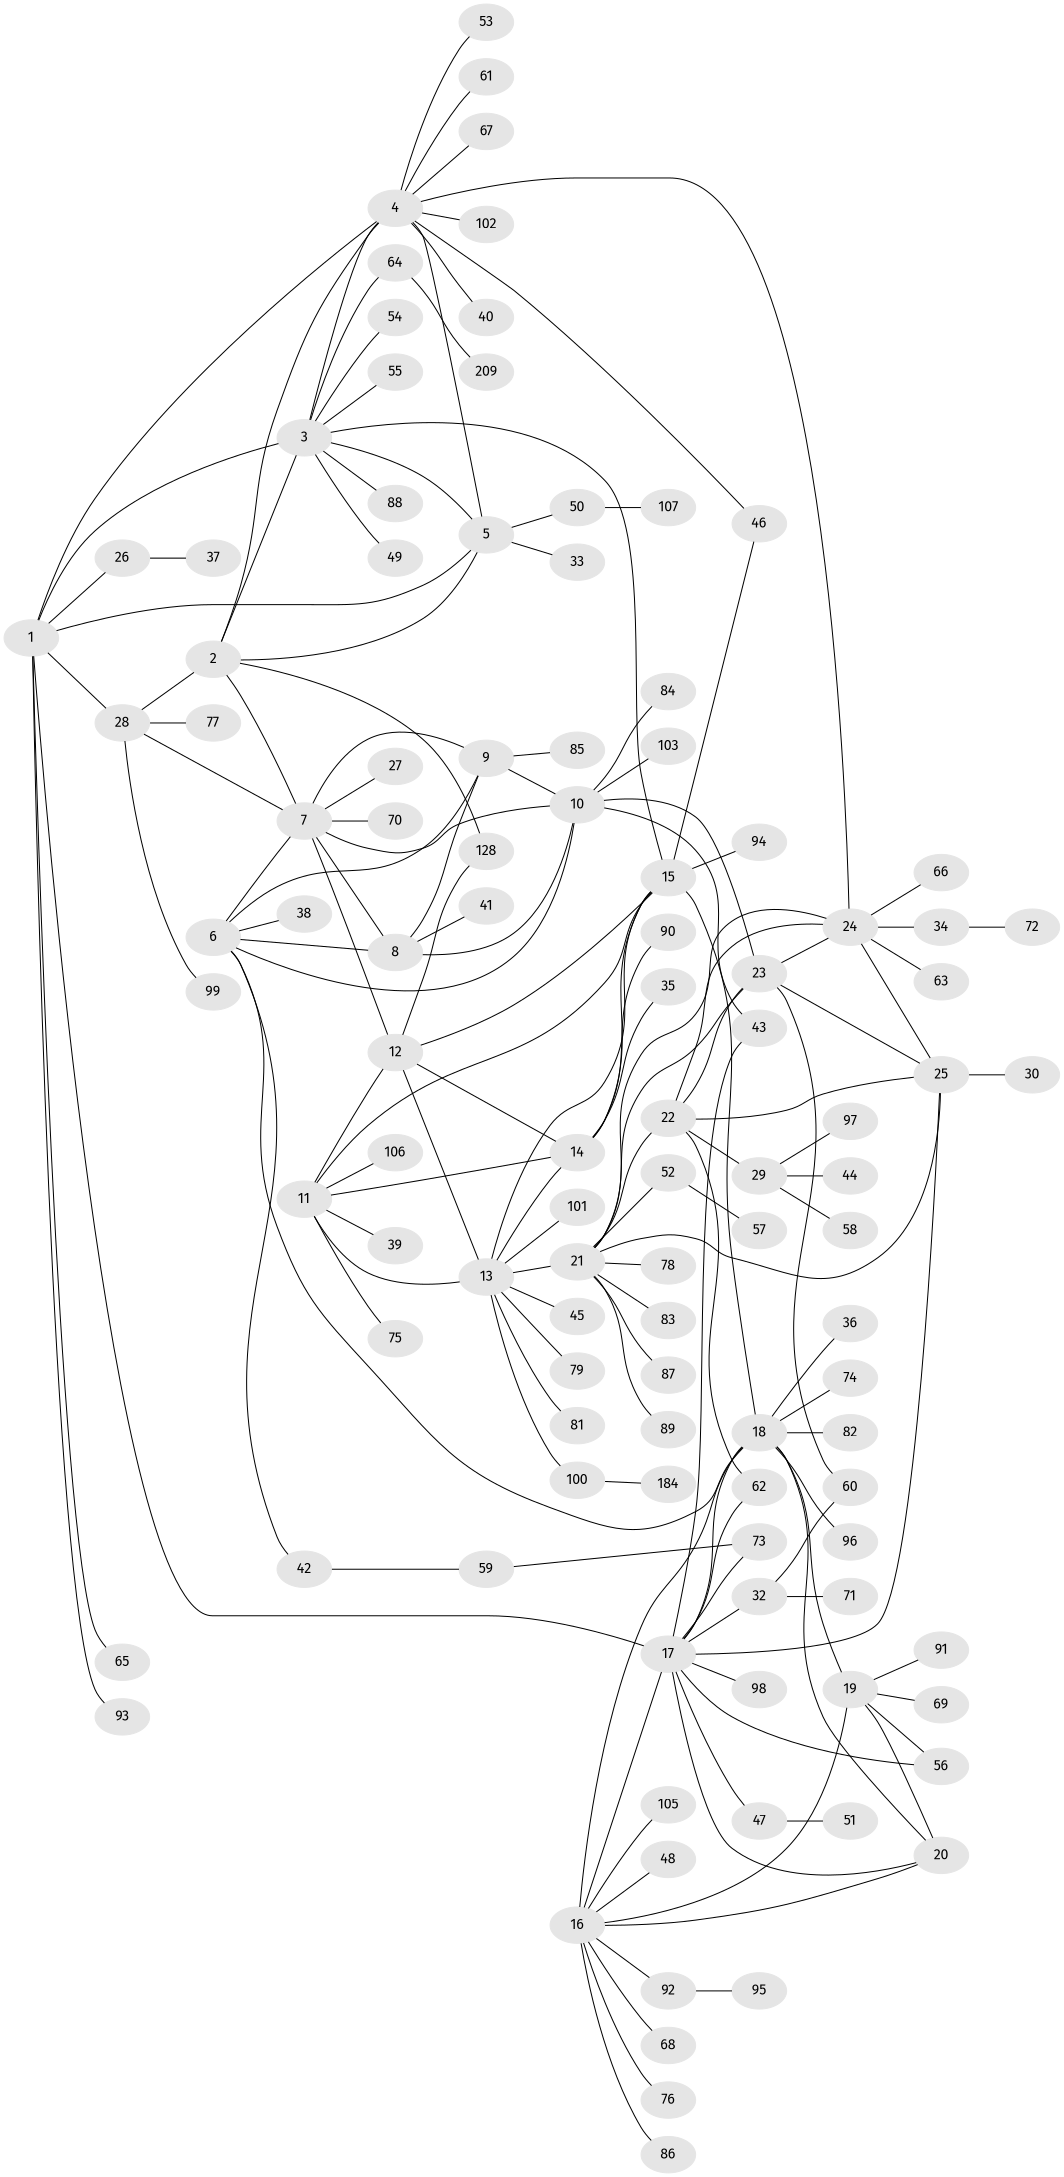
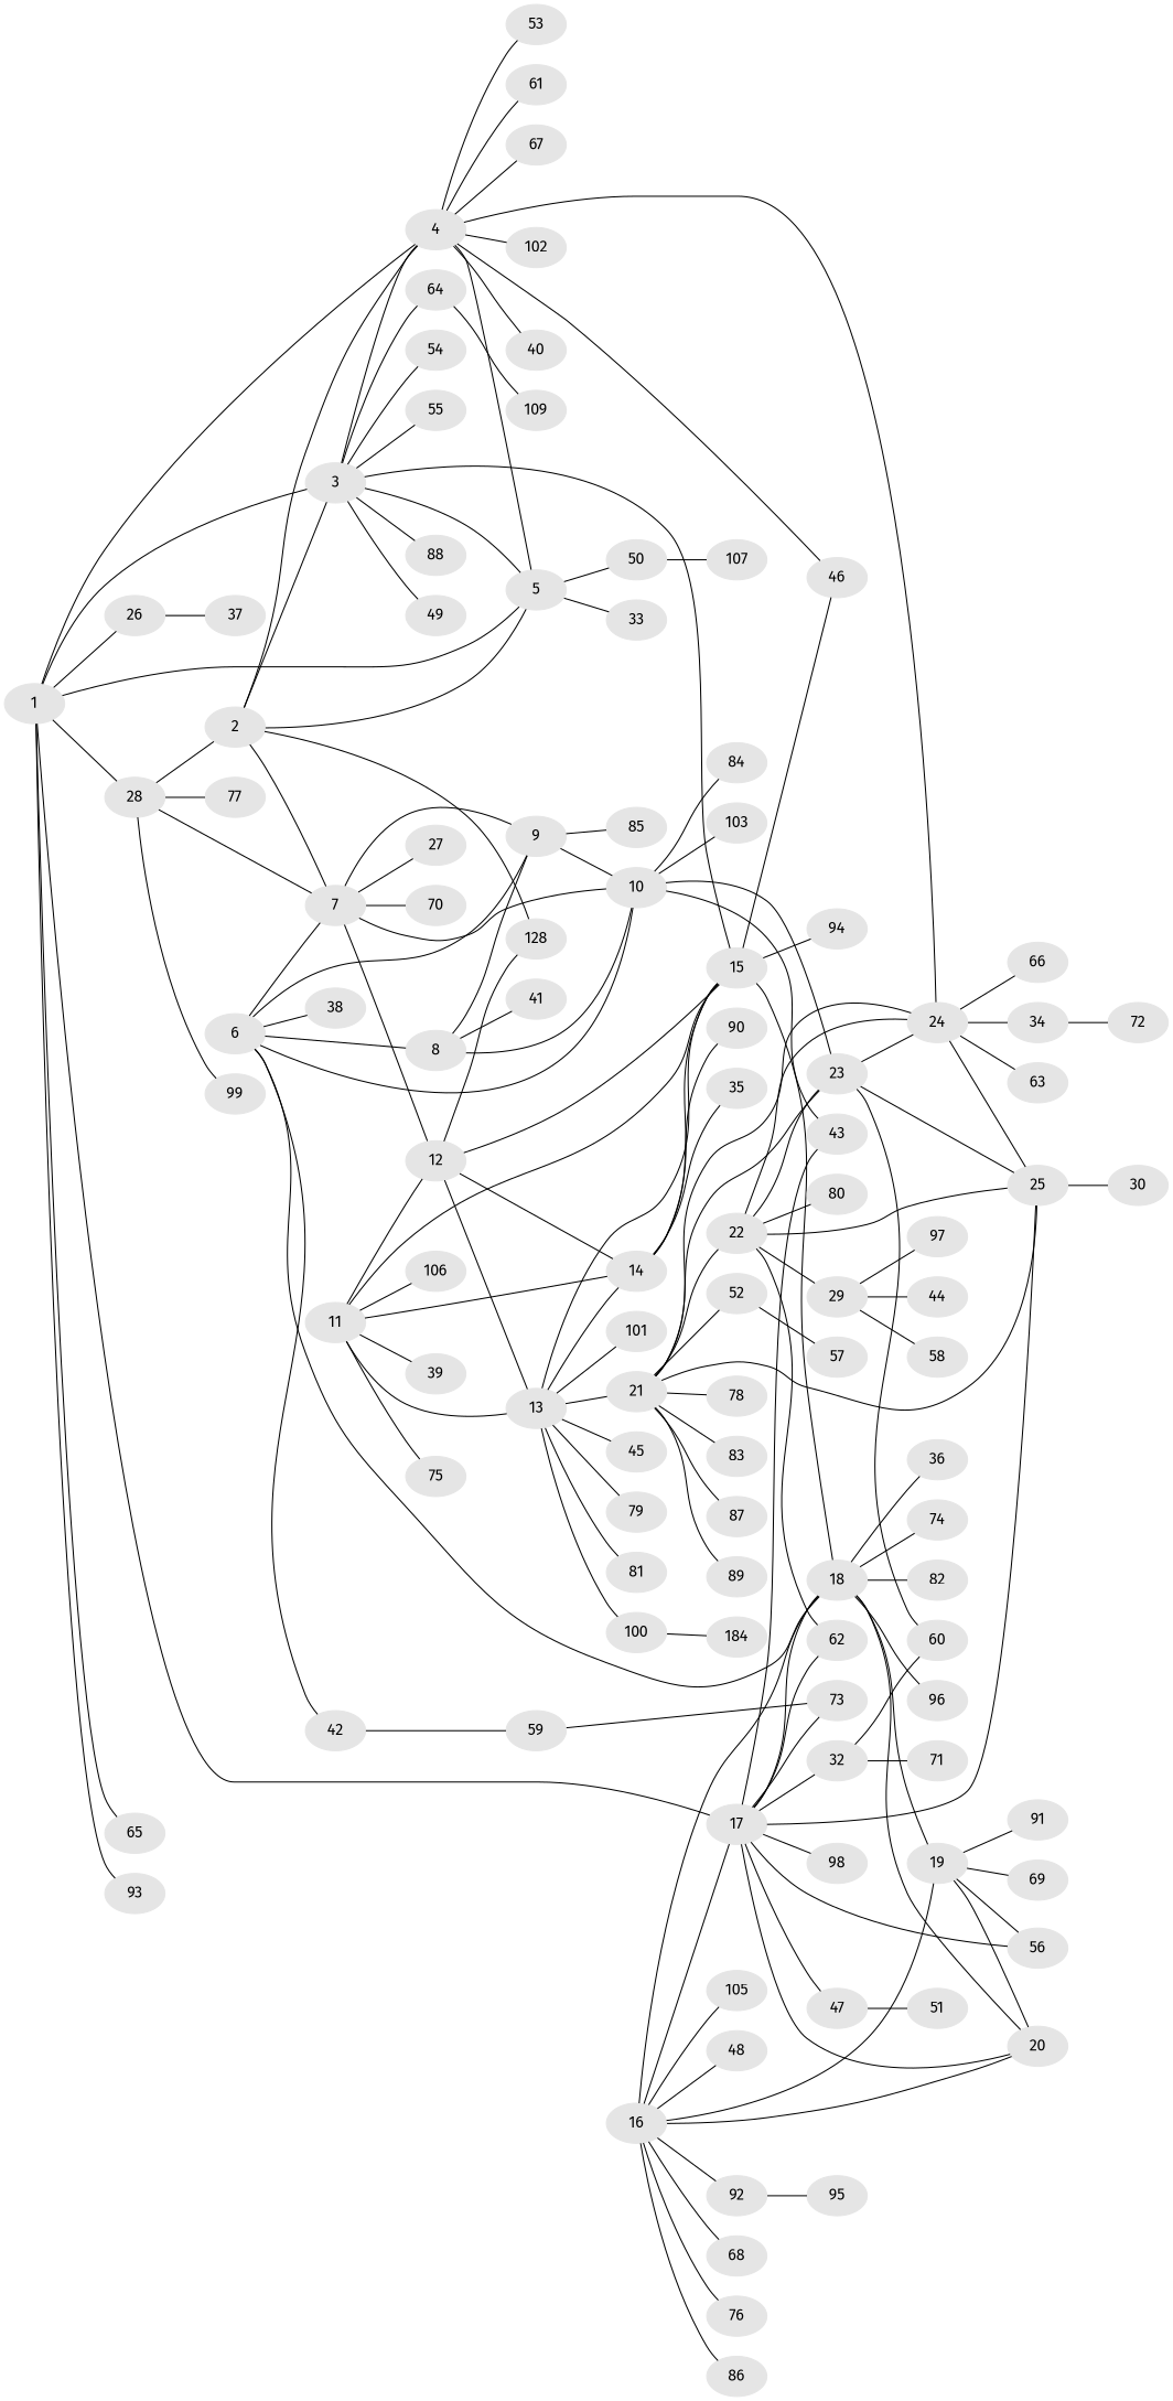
  graph {
    fontname="Fira Sans"
    rankdir=LR
    node [color=gray90 fontname="Fira Sans" style=filled]
    edge [fontname="Fira Sans"]
    1
    3
    4
    5
    17
    26
    28
    65
    93
    2
    7
    n12 [label=128]
    15
    49
    54
    55
    64
    88
    24
    40
    46
    53
    61
    67
    102
    33
    50
    18
    43
    20
    25
    32
    47
    62
    73
    98
    56
    37
    77
    99
    8
    9
    10
    12
    27
    70
    94
-   109 [label=209]
+   109
    34
    63
    66
    107
    6
    38
    42
    41
    85
    23
    84
    103
    19
    36
    74
    82
    96
    59
    13
    14
    60
    11
    39
    75
    106
    21
    45
    79
    81
    100
    101
    35
    90
    22
    52
    78
    83
    87
    89
    n88 [label=184]
    16
    48
    68
    76
    86
    92
    105
    69
    91
    95
    30
    71
    51
    29
+   80
    57
    44
    58
    97
    72
    1 -- 3
    1 -- 4
    1 -- 5
    1 -- 17
    1 -- 26
    1 -- 28
    1 -- 65
    1 -- 93
    3 -- 4
    3 -- 5
    3 -- 15
    3 -- 49
    3 -- 54
    3 -- 55
    3 -- 64
    3 -- 88
    4 -- 5
    4 -- 24
    4 -- 40
    4 -- 46
    4 -- 53
    4 -- 61
    4 -- 67
    4 -- 102
    5 -- 33
    5 -- 50
    17 -- 18
    17 -- 43
    17 -- 20
    17 -- 25
    17 -- 32
    17 -- 47
    17 -- 62
    17 -- 73
    17 -- 98
    17 -- 56
    26 -- 37
    28 -- 2
    28 -- 77
    28 -- 99
    2 -- 3
    2 -- 4
    2 -- 5
    2 -- 7
    2 -- n12
    7 -- 28
-   7 -- 8
    7 -- 9
    7 -- 10
    7 -- 12
    7 -- 27
    7 -- 70
    15 -- 46
    15 -- 18
    15 -- 94
    64 -- 109
    24 -- 25
    24 -- 34
    24 -- 63
    24 -- 66
    50 -- 107
    18 -- 20
    18 -- 19
    18 -- 36
    18 -- 74
    18 -- 82
    18 -- 96
    25 -- 30
    32 -- 60
    32 -- 71
    47 -- 51
    8 -- 9
    8 -- 10
    8 -- 41
    9 -- 10
    9 -- 85
    10 -- 43
    10 -- 23
    10 -- 84
    10 -- 103
    12 -- n12
    12 -- 15
    12 -- 13
    12 -- 14
    34 -- 72
    6 -- 7
    6 -- 18
    6 -- 8
    6 -- 9
    6 -- 10
    6 -- 38
    6 -- 42
    42 -- 59
    23 -- 24
    23 -- 25
    23 -- 60
    19 -- 20
    19 -- 56
    19 -- 69
    19 -- 91
    59 -- 73
    13 -- 15
    13 -- 14
    13 -- 21
    13 -- 45
    13 -- 79
    13 -- 81
    13 -- 100
    13 -- 101
    14 -- 15
    14 -- 35
    14 -- 90
    11 -- 15
    11 -- 12
    11 -- 13
    11 -- 14
    11 -- 39
    11 -- 75
    11 -- 106
    21 -- 24
    21 -- 25
    21 -- 23
    21 -- 22
    21 -- 52
    21 -- 78
    21 -- 83
    21 -- 87
    21 -- 89
    100 -- n88
    22 -- 24
    22 -- 25
    22 -- 62
    22 -- 23
    22 -- 29
+   22 -- 80
    52 -- 57
    16 -- 17
    16 -- 18
    16 -- 20
    16 -- 19
    16 -- 48
    16 -- 68
    16 -- 76
    16 -- 86
    16 -- 92
    16 -- 105
    92 -- 95
    29 -- 44
    29 -- 58
    29 -- 97
  }
